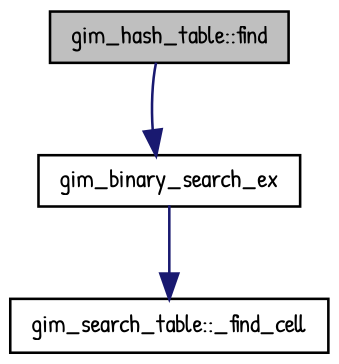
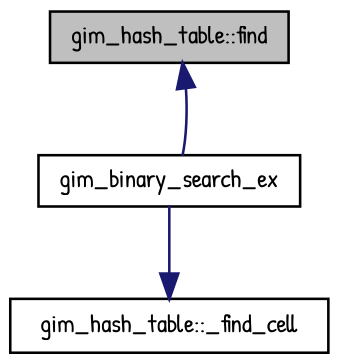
  digraph {
    fontname="Patrick Hand"
    rankdir=TB
    node [color=black fillcolor=white fontname="Patrick Hand" fontsize=10 shape=record style=filled]
    edge [color=midnightblue fontname="Patrick Hand" fontsize=10 labelfontname=Helvetica labelfontsize=10 style=solid]
    n1 [fillcolor=grey75 fontcolor=black height=0.2 label="gim_hash_table::find" width=0.4]
    n2 [height=0.2 label=gim_binary_search_ex width=0.4]
-   n3 [height=0.2 label="gim_search_table::_find_cell" width=0.4]
-   n1 -> n2
+   n3 [height=0.2 label="gim_hash_table::_find_cell" width=0.4]
+   n2 -> n1
    n2 -> n3
  }
